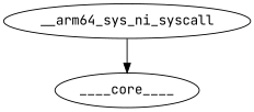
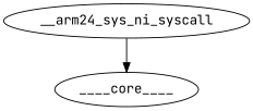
  digraph {
    fontname="JetBrains Mono"
    node [fontname="JetBrains Mono"]
-   __arm64_sys_ni_syscall [color=black]
+   __arm64_sys_ni_syscall [color=black label=__arm24_sys_ni_syscall]
    ____core____ [color=kernel]
    __arm64_sys_ni_syscall -> ____core____ [color=black fontname="JetBrains Mono"]
  }
